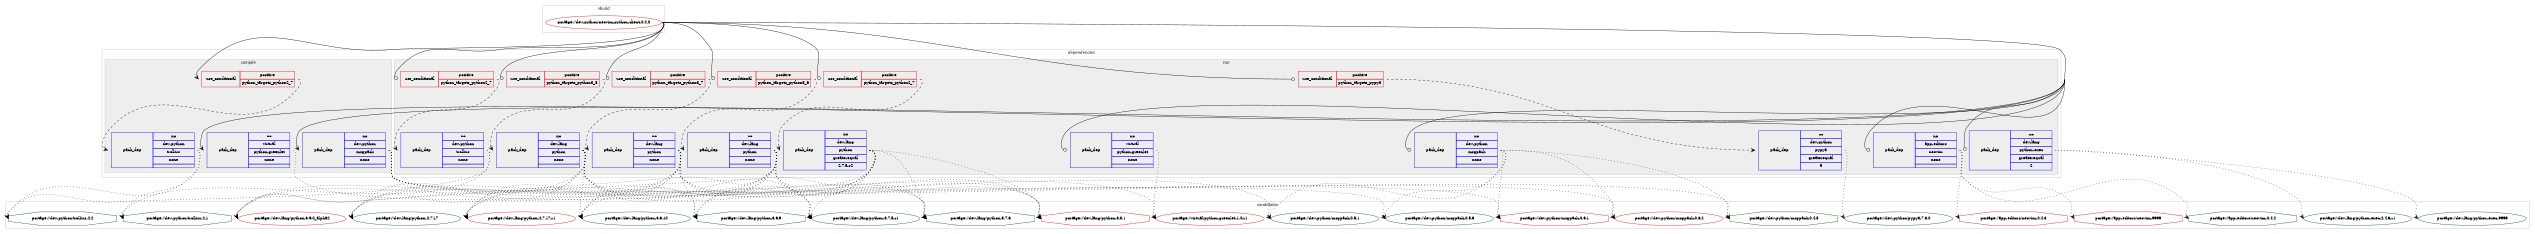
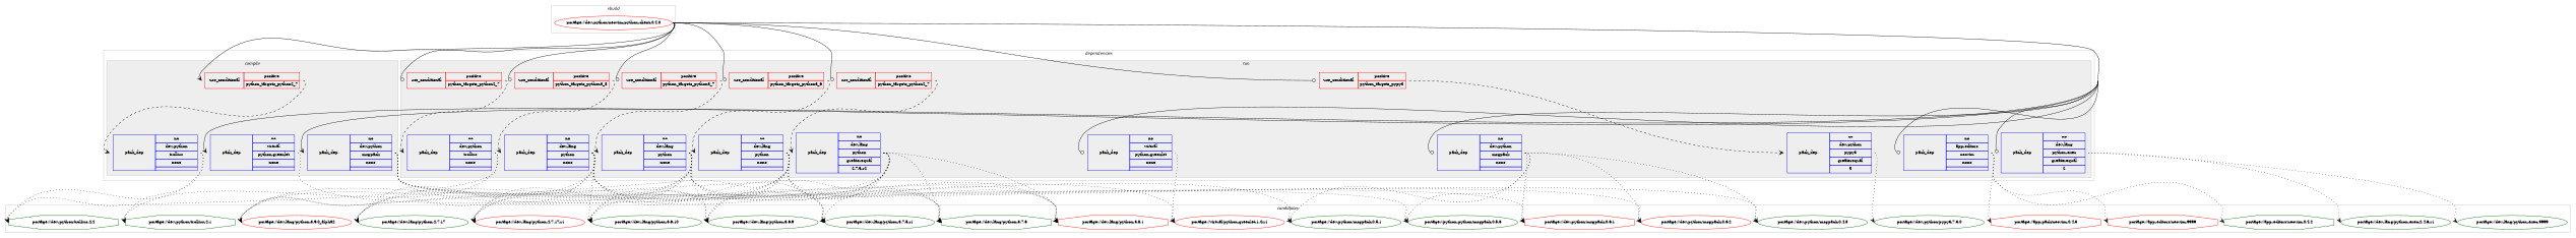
  digraph {
    compound=true
    concentrate=true
    fontname="DejaVu Serif"
    fontsize=10
    newrank=true
    rankdir=TB
    ranksep=1.5
    node [color=red fontname="DejaVu Serif" fontsize=10 shape=none]
    edge [arrowhead=vee fontname="DejaVu Serif" headport=w style=dotted tailport=e weight=100]
    n1 [label="portage://dev-python/neovim-python-client-0.4.0" shape=ellipse width=4]
    n2 [color=blue label=<<TABLE BORDER="0" CELLBORDER="1" CELLSPACING="0" CELLPADDING="4" WIDTH="220"><TR><TD ROWSPAN="6" CELLPADDING="30">pack_dep</TD></TR><TR><TD WIDTH="110">no</TD></TR><TR><TD>dev-python</TD></TR><TR><TD>trollius</TD></TR><TR><TD>none</TD></TR><TR><TD></TD></TR></TABLE>>]
    n3 [label=<<TABLE BORDER="0" CELLBORDER="1" CELLSPACING="0" CELLPADDING="4"><TR><TD ROWSPAN="3" CELLPADDING="10">use_conditional</TD></TR><TR><TD>positive</TD></TR><TR><TD>python_targets_python2_7</TD></TR></TABLE>>]
    n4 [color=blue label=<<TABLE BORDER="0" CELLBORDER="1" CELLSPACING="0" CELLPADDING="4" WIDTH="220"><TR><TD ROWSPAN="6" CELLPADDING="30">pack_dep</TD></TR><TR><TD WIDTH="110">no</TD></TR><TR><TD>dev-python</TD></TR><TR><TD>msgpack</TD></TR><TR><TD>none</TD></TR><TR><TD></TD></TR></TABLE>>]
    n5 [color=blue label=<<TABLE BORDER="0" CELLBORDER="1" CELLSPACING="0" CELLPADDING="4" WIDTH="220"><TR><TD ROWSPAN="6" CELLPADDING="30">pack_dep</TD></TR><TR><TD WIDTH="110">no</TD></TR><TR><TD>virtual</TD></TR><TR><TD>python-greenlet</TD></TR><TR><TD>none</TD></TR><TR><TD></TD></TR></TABLE>>]
    n6 [color=blue label=<<TABLE BORDER="0" CELLBORDER="1" CELLSPACING="0" CELLPADDING="4" WIDTH="220"><TR><TD ROWSPAN="6" CELLPADDING="30">pack_dep</TD></TR><TR><TD WIDTH="110">no</TD></TR><TR><TD>dev-python</TD></TR><TR><TD>pypy3</TD></TR><TR><TD>greaterequal</TD></TR><TR><TD>5</TD></TR></TABLE>>]
    n7 [label=<<TABLE BORDER="0" CELLBORDER="1" CELLSPACING="0" CELLPADDING="4"><TR><TD ROWSPAN="3" CELLPADDING="10">use_conditional</TD></TR><TR><TD>positive</TD></TR><TR><TD>python_targets_pypy3</TD></TR></TABLE>>]
    n8 [color=blue label=<<TABLE BORDER="0" CELLBORDER="1" CELLSPACING="0" CELLPADDING="4" WIDTH="220"><TR><TD ROWSPAN="6" CELLPADDING="30">pack_dep</TD></TR><TR><TD WIDTH="110">no</TD></TR><TR><TD>dev-lang</TD></TR><TR><TD>python</TD></TR><TR><TD>greaterequal</TD></TR><TR><TD>2.7.5-r2</TD></TR></TABLE>>]
    n9 [label=<<TABLE BORDER="0" CELLBORDER="1" CELLSPACING="0" CELLPADDING="4"><TR><TD ROWSPAN="3" CELLPADDING="10">use_conditional</TD></TR><TR><TD>positive</TD></TR><TR><TD>python_targets_python2_7</TD></TR></TABLE>>]
    n10 [color=blue label=<<TABLE BORDER="0" CELLBORDER="1" CELLSPACING="0" CELLPADDING="4" WIDTH="220"><TR><TD ROWSPAN="6" CELLPADDING="30">pack_dep</TD></TR><TR><TD WIDTH="110">no</TD></TR><TR><TD>dev-python</TD></TR><TR><TD>trollius</TD></TR><TR><TD>none</TD></TR><TR><TD></TD></TR></TABLE>>]
    n11 [label=<<TABLE BORDER="0" CELLBORDER="1" CELLSPACING="0" CELLPADDING="4"><TR><TD ROWSPAN="3" CELLPADDING="10">use_conditional</TD></TR><TR><TD>positive</TD></TR><TR><TD>python_targets_python2_7</TD></TR></TABLE>>]
    n12 [color=blue label=<<TABLE BORDER="0" CELLBORDER="1" CELLSPACING="0" CELLPADDING="4" WIDTH="220"><TR><TD ROWSPAN="6" CELLPADDING="30">pack_dep</TD></TR><TR><TD WIDTH="110">no</TD></TR><TR><TD>dev-lang</TD></TR><TR><TD>python</TD></TR><TR><TD>none</TD></TR><TR><TD></TD></TR></TABLE>>]
    n13 [label=<<TABLE BORDER="0" CELLBORDER="1" CELLSPACING="0" CELLPADDING="4"><TR><TD ROWSPAN="3" CELLPADDING="10">use_conditional</TD></TR><TR><TD>positive</TD></TR><TR><TD>python_targets_python3_6</TD></TR></TABLE>>]
    n14 [color=blue label=<<TABLE BORDER="0" CELLBORDER="1" CELLSPACING="0" CELLPADDING="4" WIDTH="220"><TR><TD ROWSPAN="6" CELLPADDING="30">pack_dep</TD></TR><TR><TD WIDTH="110">no</TD></TR><TR><TD>dev-lang</TD></TR><TR><TD>python</TD></TR><TR><TD>none</TD></TR><TR><TD></TD></TR></TABLE>>]
    n15 [label=<<TABLE BORDER="0" CELLBORDER="1" CELLSPACING="0" CELLPADDING="4"><TR><TD ROWSPAN="3" CELLPADDING="10">use_conditional</TD></TR><TR><TD>positive</TD></TR><TR><TD>python_targets_python3_7</TD></TR></TABLE>>]
    n16 [color=blue label=<<TABLE BORDER="0" CELLBORDER="1" CELLSPACING="0" CELLPADDING="4" WIDTH="220"><TR><TD ROWSPAN="6" CELLPADDING="30">pack_dep</TD></TR><TR><TD WIDTH="110">no</TD></TR><TR><TD>dev-lang</TD></TR><TR><TD>python</TD></TR><TR><TD>none</TD></TR><TR><TD></TD></TR></TABLE>>]
    n17 [label=<<TABLE BORDER="0" CELLBORDER="1" CELLSPACING="0" CELLPADDING="4"><TR><TD ROWSPAN="3" CELLPADDING="10">use_conditional</TD></TR><TR><TD>positive</TD></TR><TR><TD>python_targets_python3_8</TD></TR></TABLE>>]
    n18 [color=blue label=<<TABLE BORDER="0" CELLBORDER="1" CELLSPACING="0" CELLPADDING="4" WIDTH="220"><TR><TD ROWSPAN="6" CELLPADDING="30">pack_dep</TD></TR><TR><TD WIDTH="110">no</TD></TR><TR><TD>app-editors</TD></TR><TR><TD>neovim</TD></TR><TR><TD>none</TD></TR><TR><TD></TD></TR></TABLE>>]
    n19 [color=blue label=<<TABLE BORDER="0" CELLBORDER="1" CELLSPACING="0" CELLPADDING="4" WIDTH="220"><TR><TD ROWSPAN="6" CELLPADDING="30">pack_dep</TD></TR><TR><TD WIDTH="110">no</TD></TR><TR><TD>dev-lang</TD></TR><TR><TD>python-exec</TD></TR><TR><TD>greaterequal</TD></TR><TR><TD>2</TD></TR></TABLE>>]
    n20 [color=blue label=<<TABLE BORDER="0" CELLBORDER="1" CELLSPACING="0" CELLPADDING="4" WIDTH="220"><TR><TD ROWSPAN="6" CELLPADDING="30">pack_dep</TD></TR><TR><TD WIDTH="110">no</TD></TR><TR><TD>dev-python</TD></TR><TR><TD>msgpack</TD></TR><TR><TD>none</TD></TR><TR><TD></TD></TR></TABLE>>]
    n21 [color=blue label=<<TABLE BORDER="0" CELLBORDER="1" CELLSPACING="0" CELLPADDING="4" WIDTH="220"><TR><TD ROWSPAN="6" CELLPADDING="30">pack_dep</TD></TR><TR><TD WIDTH="110">no</TD></TR><TR><TD>virtual</TD></TR><TR><TD>python-greenlet</TD></TR><TR><TD>none</TD></TR><TR><TD></TD></TR></TABLE>>]
    n22 [label="portage://dev-python/msgpack-0.6.2" shape=ellipse width=4]
    n23 [label="portage://dev-python/msgpack-0.6.1" shape=octagon width=4]
-   n24 [color=darkgreen label="portage://dev-python/msgpack-0.5.6" shape=ellipse width=4]
+   n24 [color=darkgreen label="portage://python-python/msgpack-0.5.6" shape=ellipse width=4]
    n25 [color=darkgreen label="portage://dev-python/msgpack-0.5.1" shape=ellipse width=4]
-   n26 [color=darkgreen label="portage://dev-python/msgpack-0.4.8" shape=octagon width=4]
+   n26 [color=darkgreen label="portage://dev-python/msgpack-0.4.8" shape=ellipse width=4]
    n27 [color=darkgreen label="portage://dev-python/trollius-2.2" shape=octagon width=4]
    n28 [color=darkgreen label="portage://dev-python/trollius-2.1" shape=octagon width=4]
    n29 [label="portage://virtual/python-greenlet-1.0-r1" shape=ellipse width=4]
    n30 [color=darkgreen label="portage://dev-python/pypy3-7.3.0" shape=ellipse width=4]
    n31 [label="portage://dev-lang/python-3.9.0_alpha2" shape=ellipse width=4]
    n32 [label="portage://dev-lang/python-3.8.1" shape=octagon width=4]
    n33 [color=darkgreen label="portage://dev-lang/python-3.7.6" shape=octagon width=4]
    n34 [color=darkgreen label="portage://dev-lang/python-3.7.5-r1" shape=ellipse width=4]
-   n35 [color=darkgreen label="portage://dev-lang/python-3.6.9" shape=octagon width=4]
+   n35 [color=darkgreen label="portage://dev-lang/python-3.6.9" shape=ellipse width=4]
    n36 [color=darkgreen label="portage://dev-lang/python-3.6.10" shape=ellipse width=4]
    n37 [label="portage://dev-lang/python-2.7.17-r1" shape=ellipse width=4]
    n38 [color=darkgreen label="portage://dev-lang/python-2.7.17" shape=ellipse width=4]
    n39 [label="portage://app-editors/neovim-9999" shape=octagon width=4]
-   n40 [label="portage://app-editors/neovim-0.4.3" shape=octagon width=4]
+   n40 [label="portage://app-pack/neovim-0.4.3" shape=octagon width=4]
    n41 [color=darkgreen label="portage://app-editors/neovim-0.4.2" shape=octagon width=4]
    n42 [color=darkgreen label="portage://dev-lang/python-exec-9999" shape=ellipse width=4]
    n43 [color=darkgreen label="portage://dev-lang/python-exec-2.4.6-r1" shape=ellipse width=4]
    subgraph cluster_1 {
      color=gray
      label=<<i>ebuild</i>>
      rank=same
      n1
    }
    subgraph cluster_2 {
      color=gray
      label=<<i>dependencies</i>>
      subgraph cluster_3 {
        color=gray
        fillcolor="#eeeeee"
        label=<<i>compile</i>>
        style=filled
        subgraph sub_4 {
          color=gray
          fillcolor="#eeeeee"
          label=<<i>compile</i>>
          style=filled
          n3
          subgraph sub_5 {
            color=gray
            fillcolor="#eeeeee"
            label=<<i>compile</i>>
            style=filled
            n2
          }
        }
        subgraph sub_6 {
          color=gray
          fillcolor="#eeeeee"
          label=<<i>compile</i>>
          style=filled
          n4
        }
        subgraph sub_7 {
          color=gray
          fillcolor="#eeeeee"
          label=<<i>compile</i>>
          style=filled
          n5
        }
      }
      subgraph cluster_8 {
        color=gray
        fillcolor="#eeeeee"
        label=<<i>compile and run</i>>
        style=filled
      }
      subgraph cluster_9 {
        color=gray
        fillcolor="#eeeeee"
        label=<<i>run</i>>
        style=filled
        subgraph sub_10 {
          color=gray
          fillcolor="#eeeeee"
          label=<<i>run</i>>
          style=filled
          n7
          subgraph sub_11 {
            color=gray
            fillcolor="#eeeeee"
            label=<<i>run</i>>
            style=filled
            n6
          }
        }
        subgraph sub_12 {
          color=gray
          fillcolor="#eeeeee"
          label=<<i>run</i>>
          style=filled
          n9
          subgraph sub_13 {
            color=gray
            fillcolor="#eeeeee"
            label=<<i>run</i>>
            style=filled
            n8
          }
        }
        subgraph sub_14 {
          color=gray
          fillcolor="#eeeeee"
          label=<<i>run</i>>
          style=filled
          n11
          subgraph sub_15 {
            color=gray
            fillcolor="#eeeeee"
            label=<<i>run</i>>
            style=filled
            n10
          }
        }
        subgraph sub_16 {
          color=gray
          fillcolor="#eeeeee"
          label=<<i>run</i>>
          style=filled
          n13
          subgraph sub_17 {
            color=gray
            fillcolor="#eeeeee"
            label=<<i>run</i>>
            style=filled
            n12
          }
        }
        subgraph sub_18 {
          color=gray
          fillcolor="#eeeeee"
          label=<<i>run</i>>
          style=filled
          n15
          subgraph sub_19 {
            color=gray
            fillcolor="#eeeeee"
            label=<<i>run</i>>
            style=filled
            n14
          }
        }
        subgraph sub_20 {
          color=gray
          fillcolor="#eeeeee"
          label=<<i>run</i>>
          style=filled
          n17
          subgraph sub_21 {
            color=gray
            fillcolor="#eeeeee"
            label=<<i>run</i>>
            style=filled
            n16
          }
        }
        subgraph sub_22 {
          color=gray
          fillcolor="#eeeeee"
          label=<<i>run</i>>
          style=filled
          n18
        }
        subgraph sub_23 {
          color=gray
          fillcolor="#eeeeee"
          label=<<i>run</i>>
          style=filled
          n19
        }
        subgraph sub_24 {
          color=gray
          fillcolor="#eeeeee"
          label=<<i>run</i>>
          style=filled
          n20
        }
        subgraph sub_25 {
          color=gray
          fillcolor="#eeeeee"
          label=<<i>run</i>>
          style=filled
          n21
        }
      }
    }
    subgraph cluster_26 {
      color=gray
      label=<<i>candidates</i>>
      rank=same
      subgraph sub_27 {
        color=black
        label=<<i>candidates</i>>
        nodesep=1
        rank=same
        n22
        n23
        n24
        n25
        n26
      }
      subgraph sub_28 {
        color=black
        label=<<i>candidates</i>>
        nodesep=1
        rank=same
        n27
        n28
      }
      subgraph sub_29 {
        color=black
        label=<<i>candidates</i>>
        nodesep=1
        rank=same
        n29
      }
      subgraph sub_30 {
        color=black
        label=<<i>candidates</i>>
        nodesep=1
        rank=same
        n30
      }
      subgraph sub_31 {
        color=black
        label=<<i>candidates</i>>
        nodesep=1
        rank=same
        n31
        n32
        n33
        n34
        n35
        n36
        n37
        n38
      }
      subgraph sub_32 {
        color=black
        label=<<i>candidates</i>>
        nodesep=1
        rank=same
        n27
        n28
      }
      subgraph sub_33 {
        color=black
        label=<<i>candidates</i>>
        nodesep=1
        rank=same
        n31
        n32
        n33
        n34
        n35
        n36
        n37
        n38
      }
      subgraph sub_34 {
        color=black
        label=<<i>candidates</i>>
        nodesep=1
        rank=same
        n31
        n32
        n33
        n34
        n35
        n36
        n37
        n38
      }
      subgraph sub_35 {
        color=black
        label=<<i>candidates</i>>
        nodesep=1
        rank=same
        n31
        n32
        n33
        n34
        n35
        n36
        n37
        n38
      }
      subgraph sub_36 {
        color=black
        label=<<i>candidates</i>>
        nodesep=1
        rank=same
        n39
        n40
        n41
      }
      subgraph sub_37 {
        color=black
        label=<<i>candidates</i>>
        nodesep=1
        rank=same
        n42
        n43
      }
      subgraph sub_38 {
        color=black
        label=<<i>candidates</i>>
        nodesep=1
        rank=same
        n22
        n23
        n24
        n25
        n26
      }
      subgraph sub_39 {
        color=black
        label=<<i>candidates</i>>
        nodesep=1
        rank=same
        n29
      }
    }
    n1 -> n3 [style=solid weight=20]
    n1 -> n4 [style=solid weight=20]
    n1 -> n5 [style=solid weight=20]
    n1 -> n7 [arrowhead=odot style=solid weight=20]
    n1 -> n9 [arrowhead=odot style=solid weight=20]
    n1 -> n11 [arrowhead=odot style=solid weight=20]
    n1 -> n13 [arrowhead=odot style=solid weight=20]
    n1 -> n15 [arrowhead=odot style=solid weight=20]
    n1 -> n17 [arrowhead=odot style=solid weight=20]
    n1 -> n18 [arrowhead=odot style=solid weight=20]
    n1 -> n19 [arrowhead=odot style=solid weight=20]
    n1 -> n20 [arrowhead=odot style=solid weight=20]
    n1 -> n21 [arrowhead=odot style=solid weight=20]
    n2 -> n27
    n2 -> n28
    n3 -> n2 [style=dashed weight=20]
    n4 -> n22
    n4 -> n23
    n4 -> n24
    n4 -> n25
    n4 -> n26
    n5 -> n29
    n6 -> n30
    n7 -> n6 [style=dashed weight=20]
    n8 -> n31
    n8 -> n32
    n8 -> n33
    n8 -> n34
    n8 -> n35
    n8 -> n36
    n8 -> n37
    n8 -> n38
    n9 -> n8 [style=dashed weight=20]
    n10 -> n27
    n10 -> n28
    n11 -> n10 [style=dashed weight=20]
    n12 -> n31
    n12 -> n32
    n12 -> n33
    n12 -> n34
    n12 -> n35
    n12 -> n36
    n12 -> n37
    n12 -> n38
    n13 -> n12 [style=dashed weight=20]
    n14 -> n31
    n14 -> n32
    n14 -> n33
    n14 -> n34
    n14 -> n35
    n14 -> n36
    n14 -> n37
    n14 -> n38
    n15 -> n14 [style=dashed weight=20]
    n16 -> n31
    n16 -> n32
    n16 -> n33
    n16 -> n34
    n16 -> n35
    n16 -> n36
    n16 -> n37
    n16 -> n38
    n17 -> n16 [style=dashed weight=20]
    n18 -> n39
    n18 -> n40
    n18 -> n41
    n19 -> n42
    n19 -> n43
    n20 -> n22
    n20 -> n23
    n20 -> n24
    n20 -> n25
    n20 -> n26
    n21 -> n29
  }
